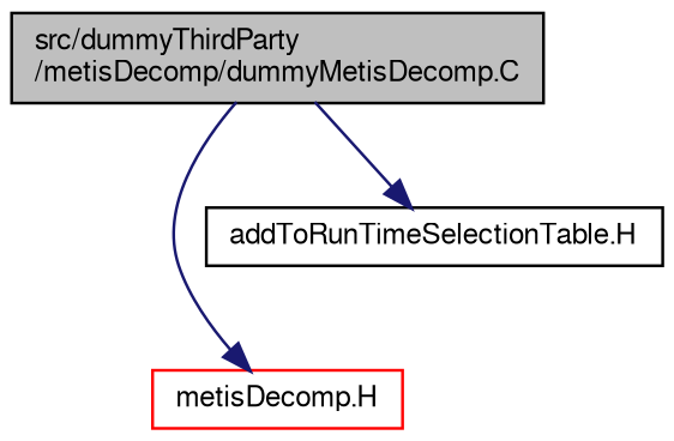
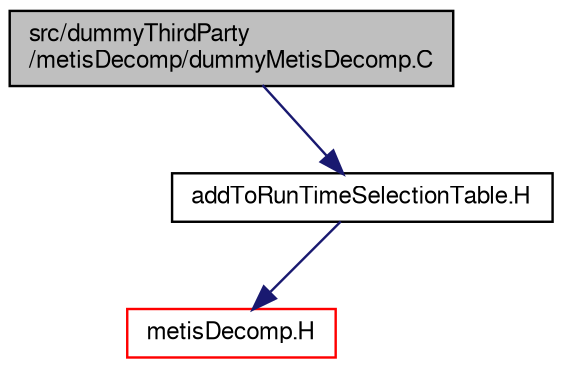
  digraph {
    node [color=black fontname=FreeSans fontsize=10 shape=record]
    edge [color=midnightblue fontname=FreeSans fontsize=10 labelfontname=FreeSans labelfontsize=10 style=solid]
    n1 [fillcolor=grey75 fontcolor=black height=0.2 label="src/dummyThirdParty\l/metisDecomp/dummyMetisDecomp.C" style=filled width=0.4]
    n2 [color=red height=0.2 label="metisDecomp.H" width=0.4]
    n3 [height=0.2 label="addToRunTimeSelectionTable.H" width=0.4]
-   n1 -> n2
+   n3 -> n2
    n1 -> n3
  }
